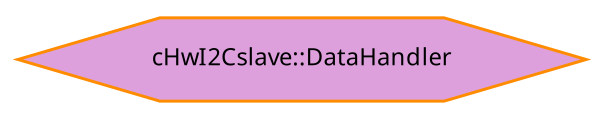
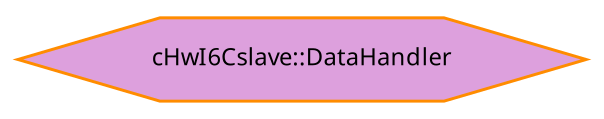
  digraph {
    rankdir=LR
-   n1 [color=darkorange fillcolor=plum fontname=Sans fontsize=8 height=0.2 label="cHwI2Cslave::DataHandler" shape=hexagon style=filled width=0.4]
+   n1 [color=darkorange fillcolor=plum fontname=Sans fontsize=8 height=0.2 label="cHwI6Cslave::DataHandler" shape=hexagon style=filled width=0.4]
  }
